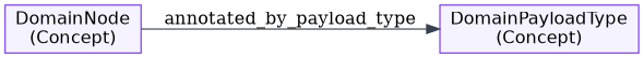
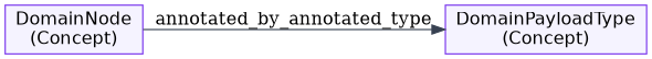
  digraph {
    rankdir=LR
    node [color="#7c3aed" fillcolor="#f5f3ff" fontname=Helvetica shape=box style=filled]
    n1 [label="DomainNode\n(Concept)"]
    n2 [label="DomainPayloadType\n(Concept)"]
-   n1 -> n2 [color="#374151" label=annotated_by_payload_type style=solid]
+   n1 -> n2 [color="#374151" label=annotated_by_annotated_type style=solid]
  }
